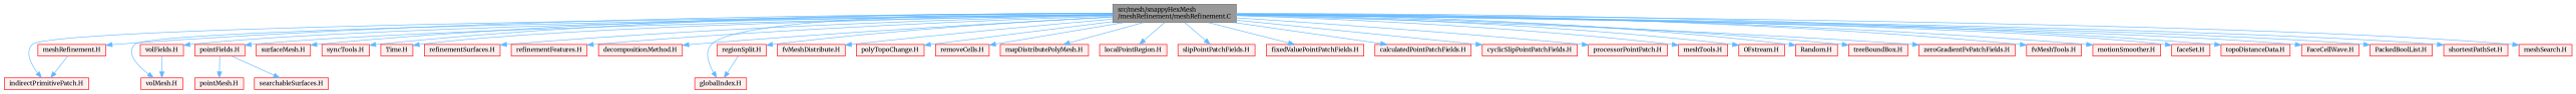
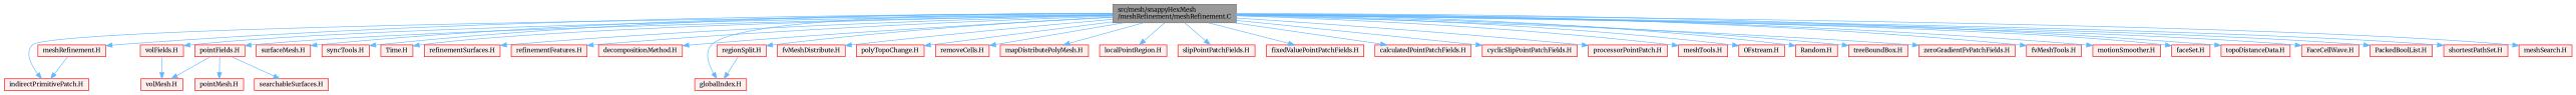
  digraph {
    fontname=Merriweather
    node [color=red fillcolor="#FFF0F0" fontname=Merriweather fontsize=10 shape=box style=filled]
    edge [color=steelblue1 fontname=Merriweather fontsize=10 labelfontname=Helvetica labelfontsize=10 style=solid]
    n1 [color=gray40 fillcolor=grey60 fontcolor=black height=0.2 label="src/mesh/snappyHexMesh\l/meshRefinement/meshRefinement.C" width=0.4]
    n2 [height=0.2 label="meshRefinement.H" width=0.4]
    n3 [height=0.2 label="indirectPrimitivePatch.H" width=0.4]
    n4 [height=0.2 label="volMesh.H" width=0.4]
    n5 [height=0.2 label="volFields.H" width=0.4]
    n6 [height=0.2 label="surfaceMesh.H" width=0.4]
    n7 [height=0.2 label="syncTools.H" width=0.4]
    n8 [height=0.2 label="Time.H" width=0.4]
    n9 [height=0.2 label="refinementSurfaces.H" width=0.4]
    n10 [height=0.2 label="refinementFeatures.H" width=0.4]
    n11 [height=0.2 label="decompositionMethod.H" width=0.4]
    n12 [height=0.2 label="regionSplit.H" width=0.4]
    n13 [height=0.2 label="globalIndex.H" width=0.4]
    n14 [height=0.2 label="fvMeshDistribute.H" width=0.4]
    n15 [height=0.2 label="polyTopoChange.H" width=0.4]
    n16 [height=0.2 label="removeCells.H" width=0.4]
    n17 [height=0.2 label="mapDistributePolyMesh.H" width=0.4]
    n18 [height=0.2 label="localPointRegion.H" width=0.4]
    n19 [height=0.2 label="pointFields.H" width=0.4]
    n20 [height=0.2 label="slipPointPatchFields.H" width=0.4]
    n21 [height=0.2 label="fixedValuePointPatchFields.H" width=0.4]
    n22 [height=0.2 label="calculatedPointPatchFields.H" width=0.4]
    n23 [height=0.2 label="cyclicSlipPointPatchFields.H" width=0.4]
    n24 [height=0.2 label="processorPointPatch.H" width=0.4]
    n25 [height=0.2 label="meshTools.H" width=0.4]
    n26 [height=0.2 label="OFstream.H" width=0.4]
    n27 [height=0.2 label="Random.H" width=0.4]
    n28 [height=0.2 label="treeBoundBox.H" width=0.4]
    n29 [height=0.2 label="zeroGradientFvPatchFields.H" width=0.4]
    n30 [height=0.2 label="fvMeshTools.H" width=0.4]
    n31 [height=0.2 label="motionSmoother.H" width=0.4]
    n32 [height=0.2 label="faceSet.H" width=0.4]
    n33 [height=0.2 label="topoDistanceData.H" width=0.4]
    n34 [height=0.2 label="FaceCellWave.H" width=0.4]
    n35 [height=0.2 label="PackedBoolList.H" width=0.4]
    n36 [height=0.2 label="shortestPathSet.H" width=0.4]
    n37 [height=0.2 label="meshSearch.H" width=0.4]
    n38 [height=0.2 label="pointMesh.H" width=0.4]
    n39 [height=0.2 label="searchableSurfaces.H" width=0.4]
    n1 -> n2
    n1 -> n3
-   n1 -> n4
+   n19 -> n4
    n1 -> n5
    n1 -> n6
    n1 -> n7
    n1 -> n8
    n1 -> n9
    n1 -> n10
    n1 -> n11
    n1 -> n12
    n1 -> n13
    n1 -> n14
    n1 -> n15
    n1 -> n16
    n1 -> n17
    n1 -> n18
    n1 -> n19
    n1 -> n20
    n1 -> n21
    n1 -> n22
    n1 -> n23
    n1 -> n24
    n1 -> n25
    n1 -> n26
    n1 -> n27
    n1 -> n28
    n1 -> n29
    n1 -> n30
    n1 -> n31
    n1 -> n32
    n1 -> n33
    n1 -> n34
    n1 -> n35
    n1 -> n36
    n1 -> n37
    n2 -> n3
    n5 -> n4
    n12 -> n13
    n19 -> n38
    n19 -> n39
  }
